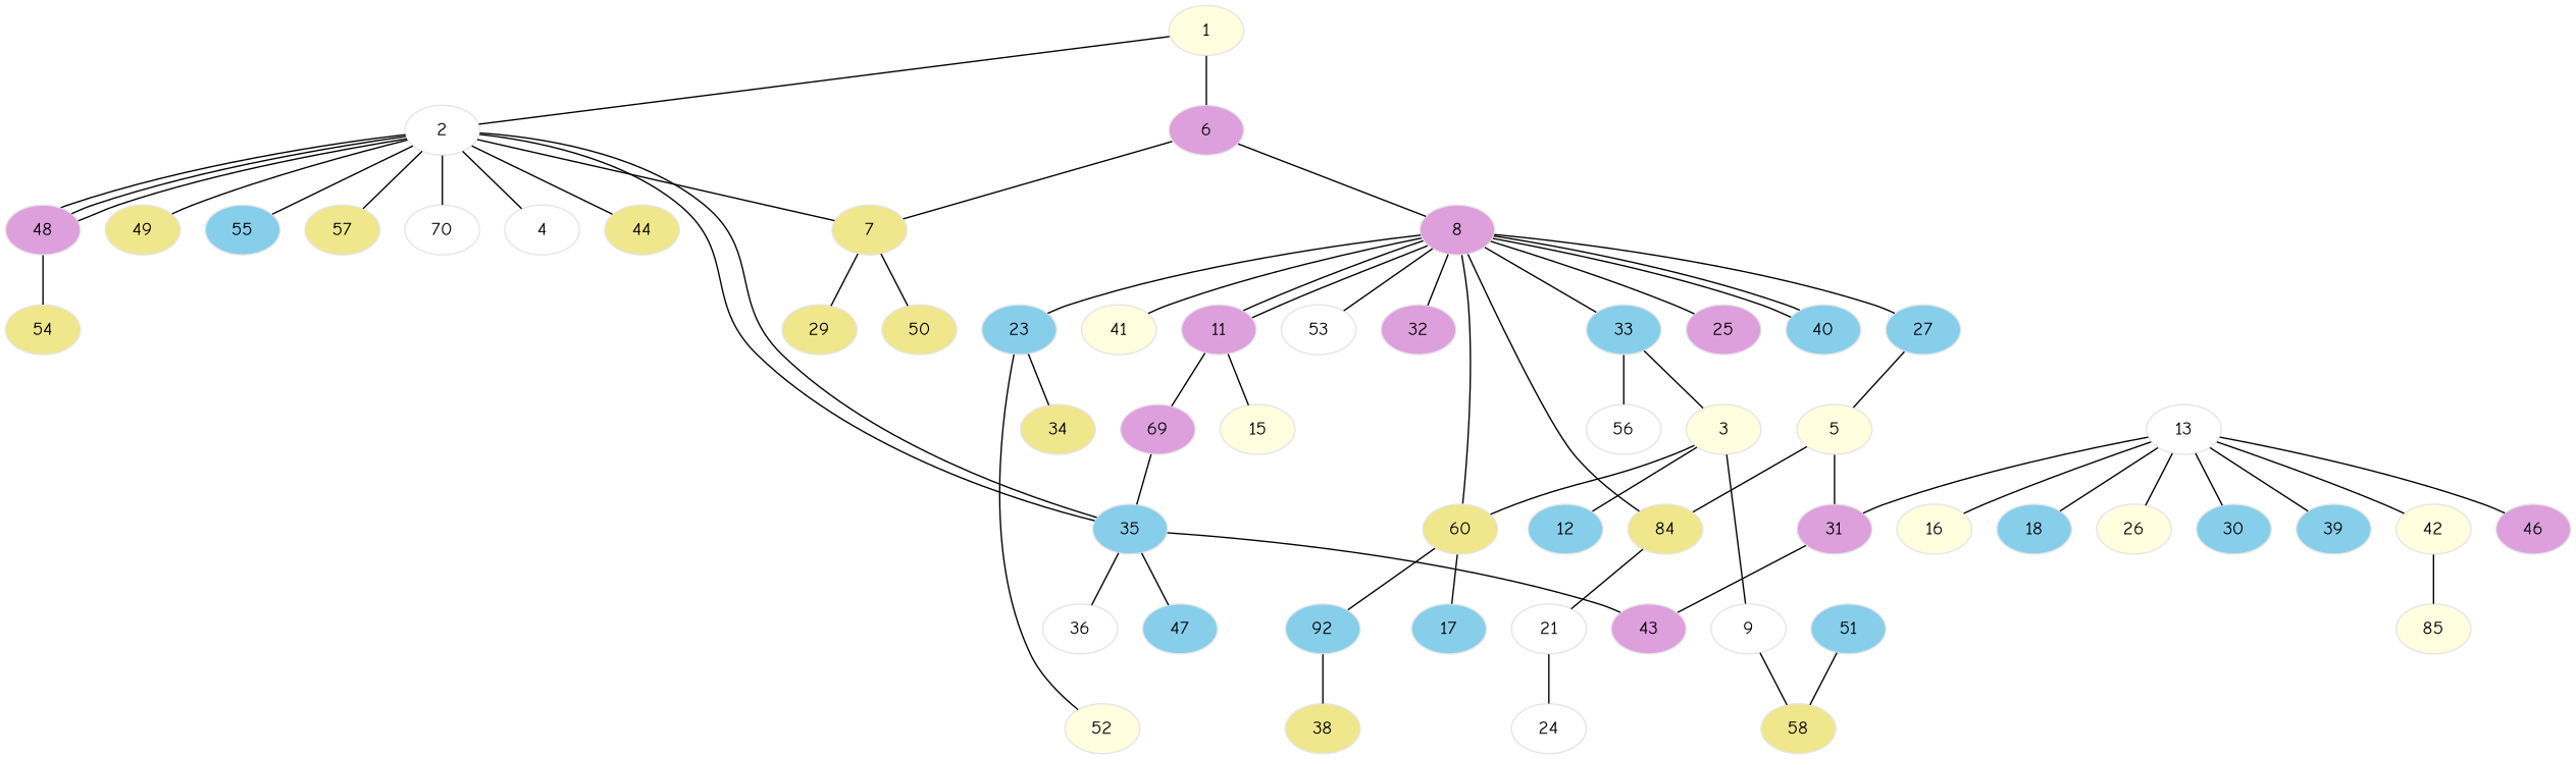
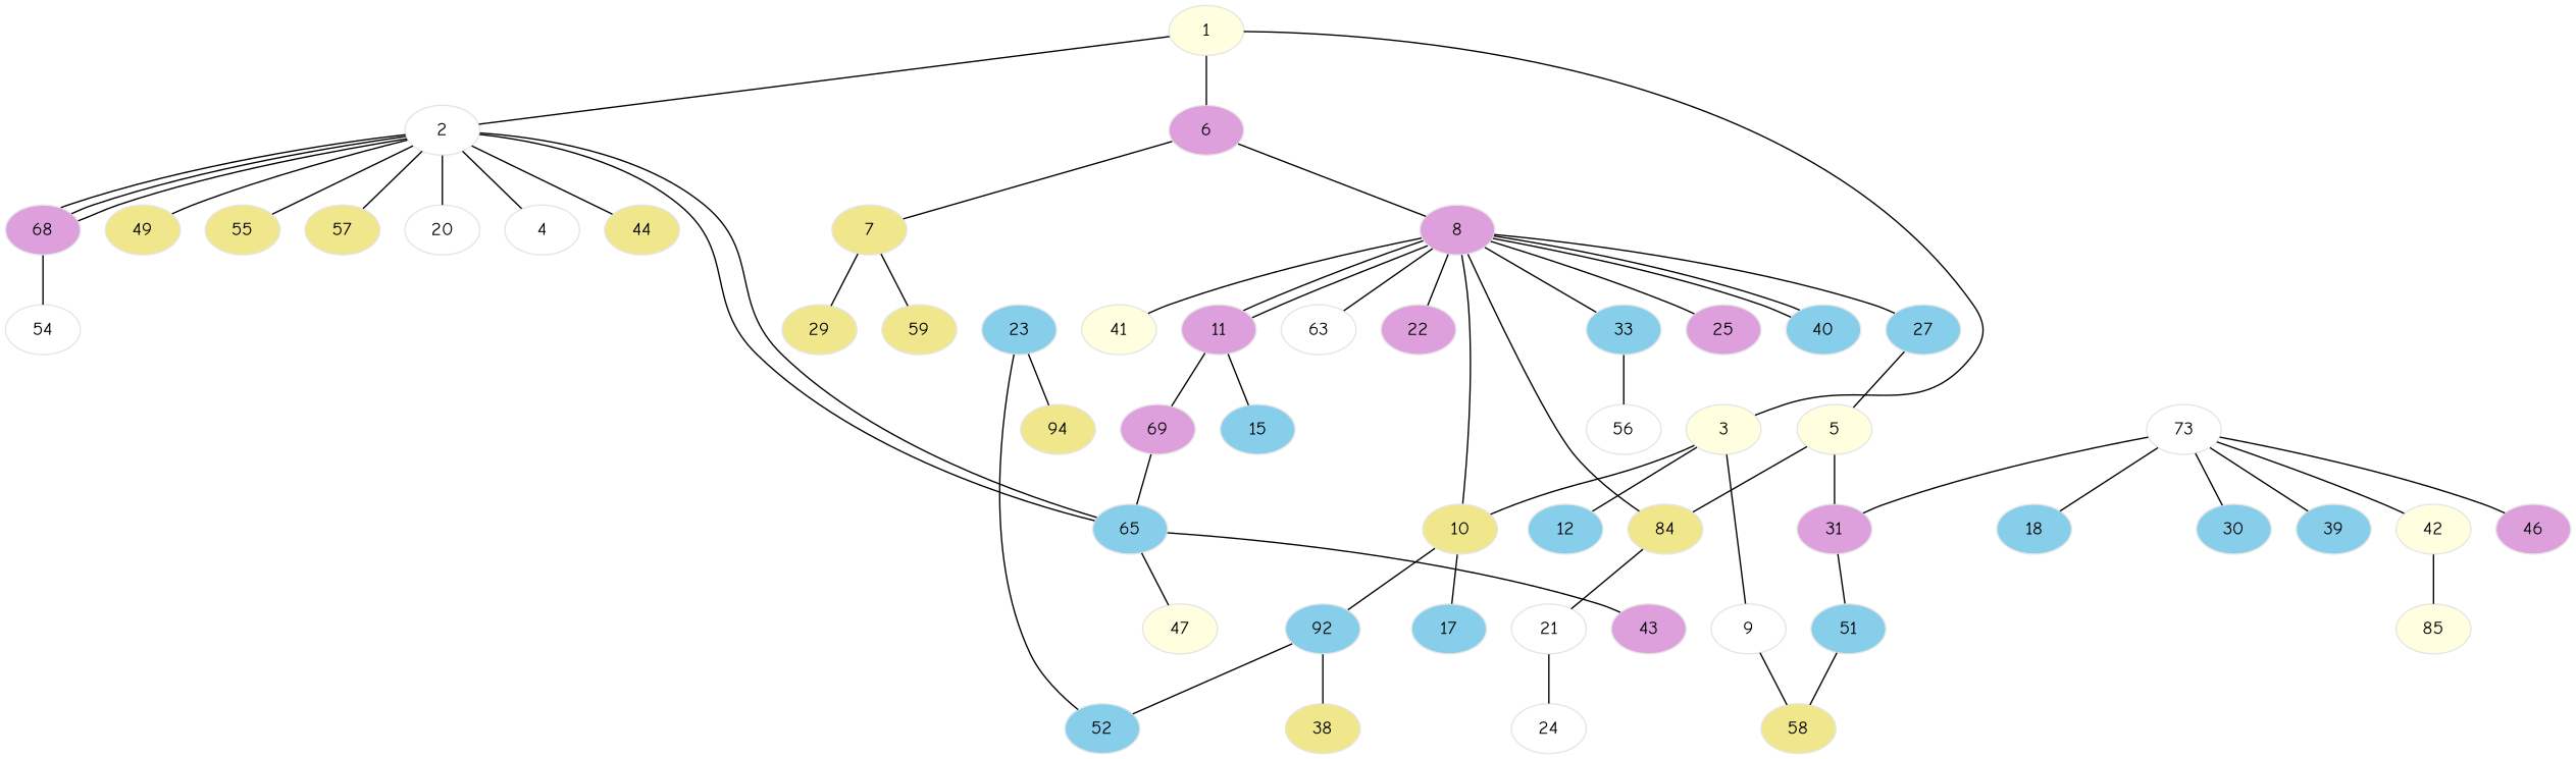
  graph {
    fontname="Comic Neue"
    node [color=gray90 fillcolor=skyblue fontname="Comic Neue" style=filled]
    edge [fontname="Comic Neue"]
    1 [fillcolor=lightyellow]
    2 [fillcolor=white]
    3 [fillcolor=lightyellow]
    6 [fillcolor=plum]
    4 [fillcolor=white]
    7 [fillcolor=khaki]
-   20 [fillcolor=white label=70]
-   35
+   20 [fillcolor=white]
+   35 [label=65]
    44 [fillcolor=khaki]
-   48 [fillcolor=plum]
+   48 [fillcolor=plum label=68]
    49 [fillcolor=khaki]
-   55
+   55 [fillcolor=khaki]
    57 [fillcolor=khaki]
    9 [fillcolor=white]
-   10 [fillcolor=khaki label=60]
+   10 [fillcolor=khaki]
    12
    5 [fillcolor=lightyellow]
    n18 [fillcolor=khaki label=84]
    31 [fillcolor=plum]
    8 [fillcolor=plum]
    29 [fillcolor=khaki]
-   50 [fillcolor=khaki]
-   36 [fillcolor=white]
+   50 [fillcolor=khaki label=59]
    43 [fillcolor=plum]
-   47
-   54 [fillcolor=khaki]
+   47 [fillcolor=lightyellow]
+   54 [fillcolor=white]
    58 [fillcolor=khaki]
    17
    n29 [label=92]
    21 [fillcolor=white]
    51
    11 [fillcolor=plum]
-   22 [fillcolor=plum label=32]
+   22 [fillcolor=plum]
    23
    25 [fillcolor=plum]
    27
    33
    40
    41 [fillcolor=lightyellow]
-   53 [fillcolor=white]
-   15 [fillcolor=lightyellow]
+   53 [fillcolor=white label=63]
+   15
    n42 [fillcolor=plum label=69]
-   34 [fillcolor=khaki]
-   52 [fillcolor=lightyellow]
+   34 [fillcolor=khaki label=94]
+   52
    56 [fillcolor=white]
    38 [fillcolor=khaki]
-   13 [fillcolor=white]
-   16 [fillcolor=lightyellow]
+   13 [fillcolor=white label=73]
    18
-   26 [fillcolor=lightyellow]
    30
    39
    42 [fillcolor=lightyellow]
    46 [fillcolor=plum]
    n55 [fillcolor=lightyellow label=85]
    24 [fillcolor=white]
    1 -- 2
-   33 -- 3
+   1 -- 3
    1 -- 6
    2 -- 4
-   2 -- 7
    2 -- 20
    2 -- 35
    2 -- 35
    2 -- 44
    2 -- 48
    2 -- 48
    2 -- 48
    2 -- 49
    2 -- 55
    2 -- 57
    3 -- 9
    3 -- 10
    3 -- 12
    6 -- 7
    6 -- 8
    7 -- 29
    7 -- 50
-   35 -- 36
    35 -- 43
    35 -- 47
    48 -- 54
    9 -- 58
    10 -- 17
    10 -- n29
    5 -- n18
    5 -- 31
    n18 -- 21
-   31 -- 43
+   31 -- 51
    8 -- 10
    8 -- n18
    8 -- 11
    8 -- 11
    8 -- 22
-   8 -- 23
    8 -- 25
    8 -- 27
    8 -- 33
    8 -- 40
    8 -- 40
    8 -- 41
    8 -- 53
+   n29 -- 52
    n29 -- 38
    21 -- 24
    51 -- 58
    11 -- 15
    11 -- n42
    23 -- 34
    23 -- 52
    27 -- 5
    33 -- 56
    n42 -- 35
    13 -- 31
-   13 -- 16
    13 -- 18
-   13 -- 26
    13 -- 30
    13 -- 39
    13 -- 42
    13 -- 46
    42 -- n55
  }
